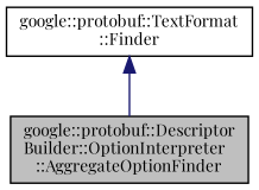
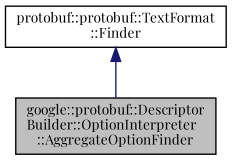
  digraph {
    fontname="Playfair Display"
    node [color=black fontname="Playfair Display" fontsize=10 shape=record style=filled]
    n1 [fillcolor=grey75 fontcolor=black height=0.2 label="google::protobuf::Descriptor\lBuilder::OptionInterpreter\l::AggregateOptionFinder" width=0.4]
-   n2 [fillcolor=white height=0.2 label="google::protobuf::TextFormat\l::Finder" width=0.4]
+   n2 [fillcolor=white height=0.2 label="protobuf::protobuf::TextFormat\l::Finder" width=0.4]
    n2 -> n1 [color=midnightblue dir=back fontname="Playfair Display" fontsize=10 labelfontname=Helvetica labelfontsize=10 style=solid]
  }
